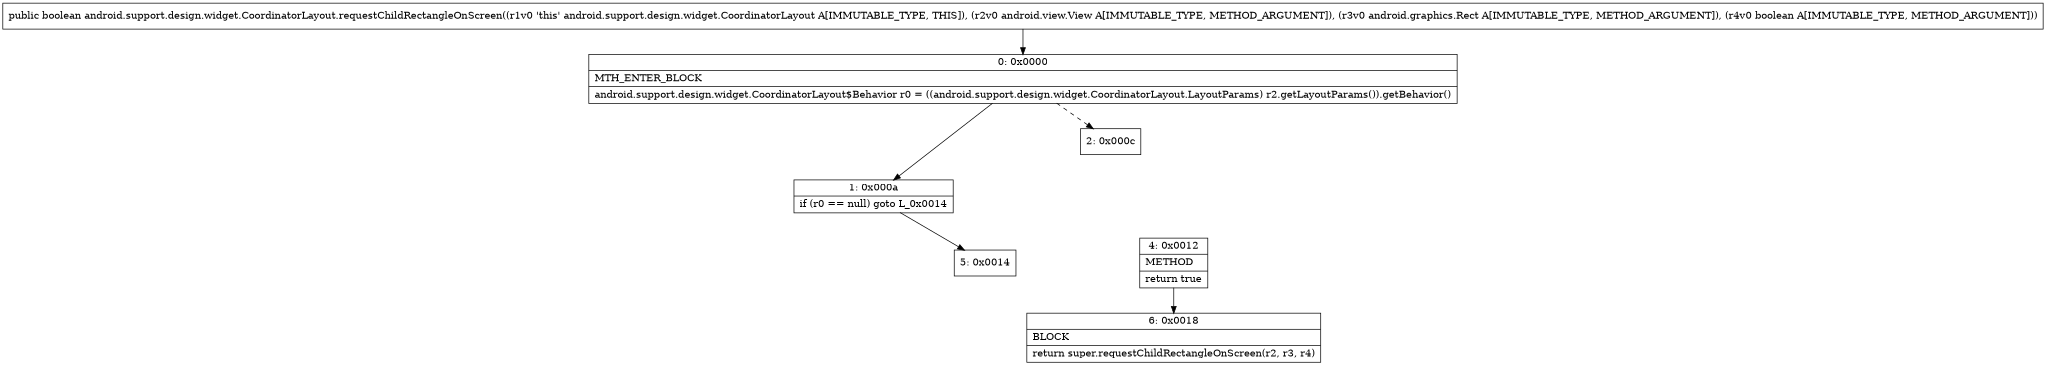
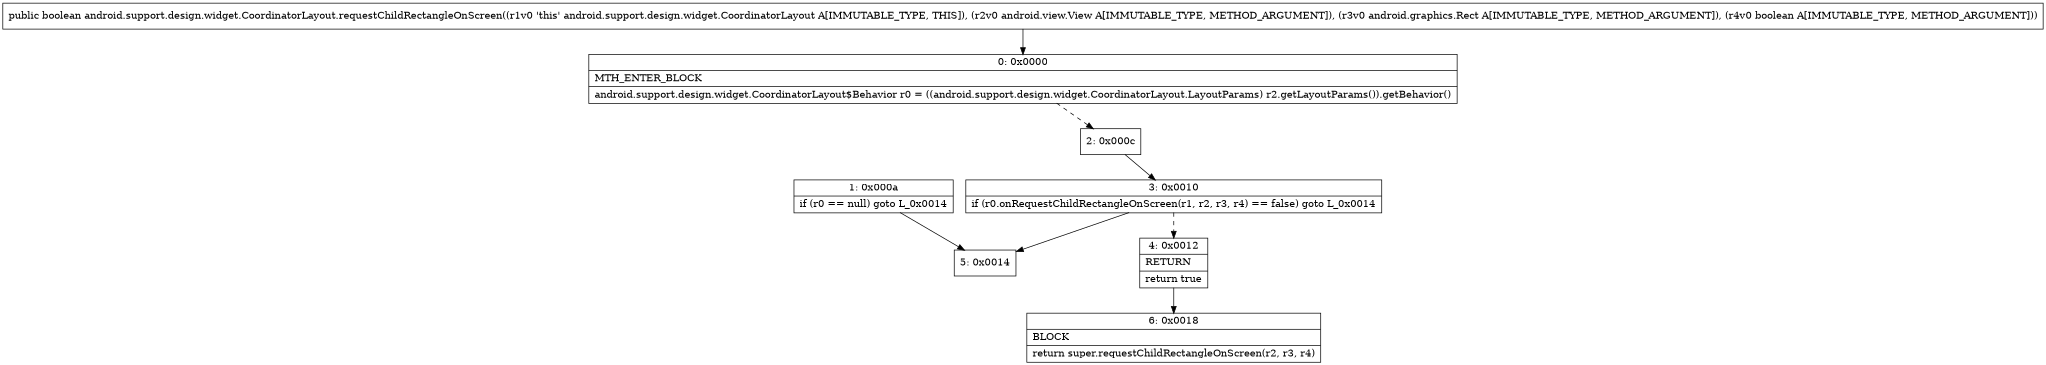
  digraph {
    node [shape=record]
    n1 [label="{0\:\ 0x0000|MTH_ENTER_BLOCK\l|android.support.design.widget.CoordinatorLayout$Behavior r0 = ((android.support.design.widget.CoordinatorLayout.LayoutParams) r2.getLayoutParams()).getBehavior()\l}"]
    n2 [label="{1\:\ 0x000a|if (r0 == null) goto L_0x0014\l}"]
    n3 [label="{2\:\ 0x000c}"]
    n4 [label="{5\:\ 0x0014}"]
-   n6 [label="{4\:\ 0x0012|METHOD\l|return true\l}"]
+   n5 [label="{3\:\ 0x0010|if (r0.onRequestChildRectangleOnScreen(r1, r2, r3, r4) == false) goto L_0x0014\l}"]
+   n6 [label="{4\:\ 0x0012|RETURN\l|return true\l}"]
    n7 [label="{6\:\ 0x0018|BLOCK\l|return super.requestChildRectangleOnScreen(r2, r3, r4)\l}"]
    n8 [label="{public boolean android.support.design.widget.CoordinatorLayout.requestChildRectangleOnScreen((r1v0 'this' android.support.design.widget.CoordinatorLayout A[IMMUTABLE_TYPE, THIS]), (r2v0 android.view.View A[IMMUTABLE_TYPE, METHOD_ARGUMENT]), (r3v0 android.graphics.Rect A[IMMUTABLE_TYPE, METHOD_ARGUMENT]), (r4v0 boolean A[IMMUTABLE_TYPE, METHOD_ARGUMENT])) }"]
-   n1 -> n2
    n1 -> n3 [style=dashed]
    n2 -> n4
+   n3 -> n5
+   n5 -> n4
+   n5 -> n6 [style=dashed]
    n6 -> n7
    n8 -> n1
  }
